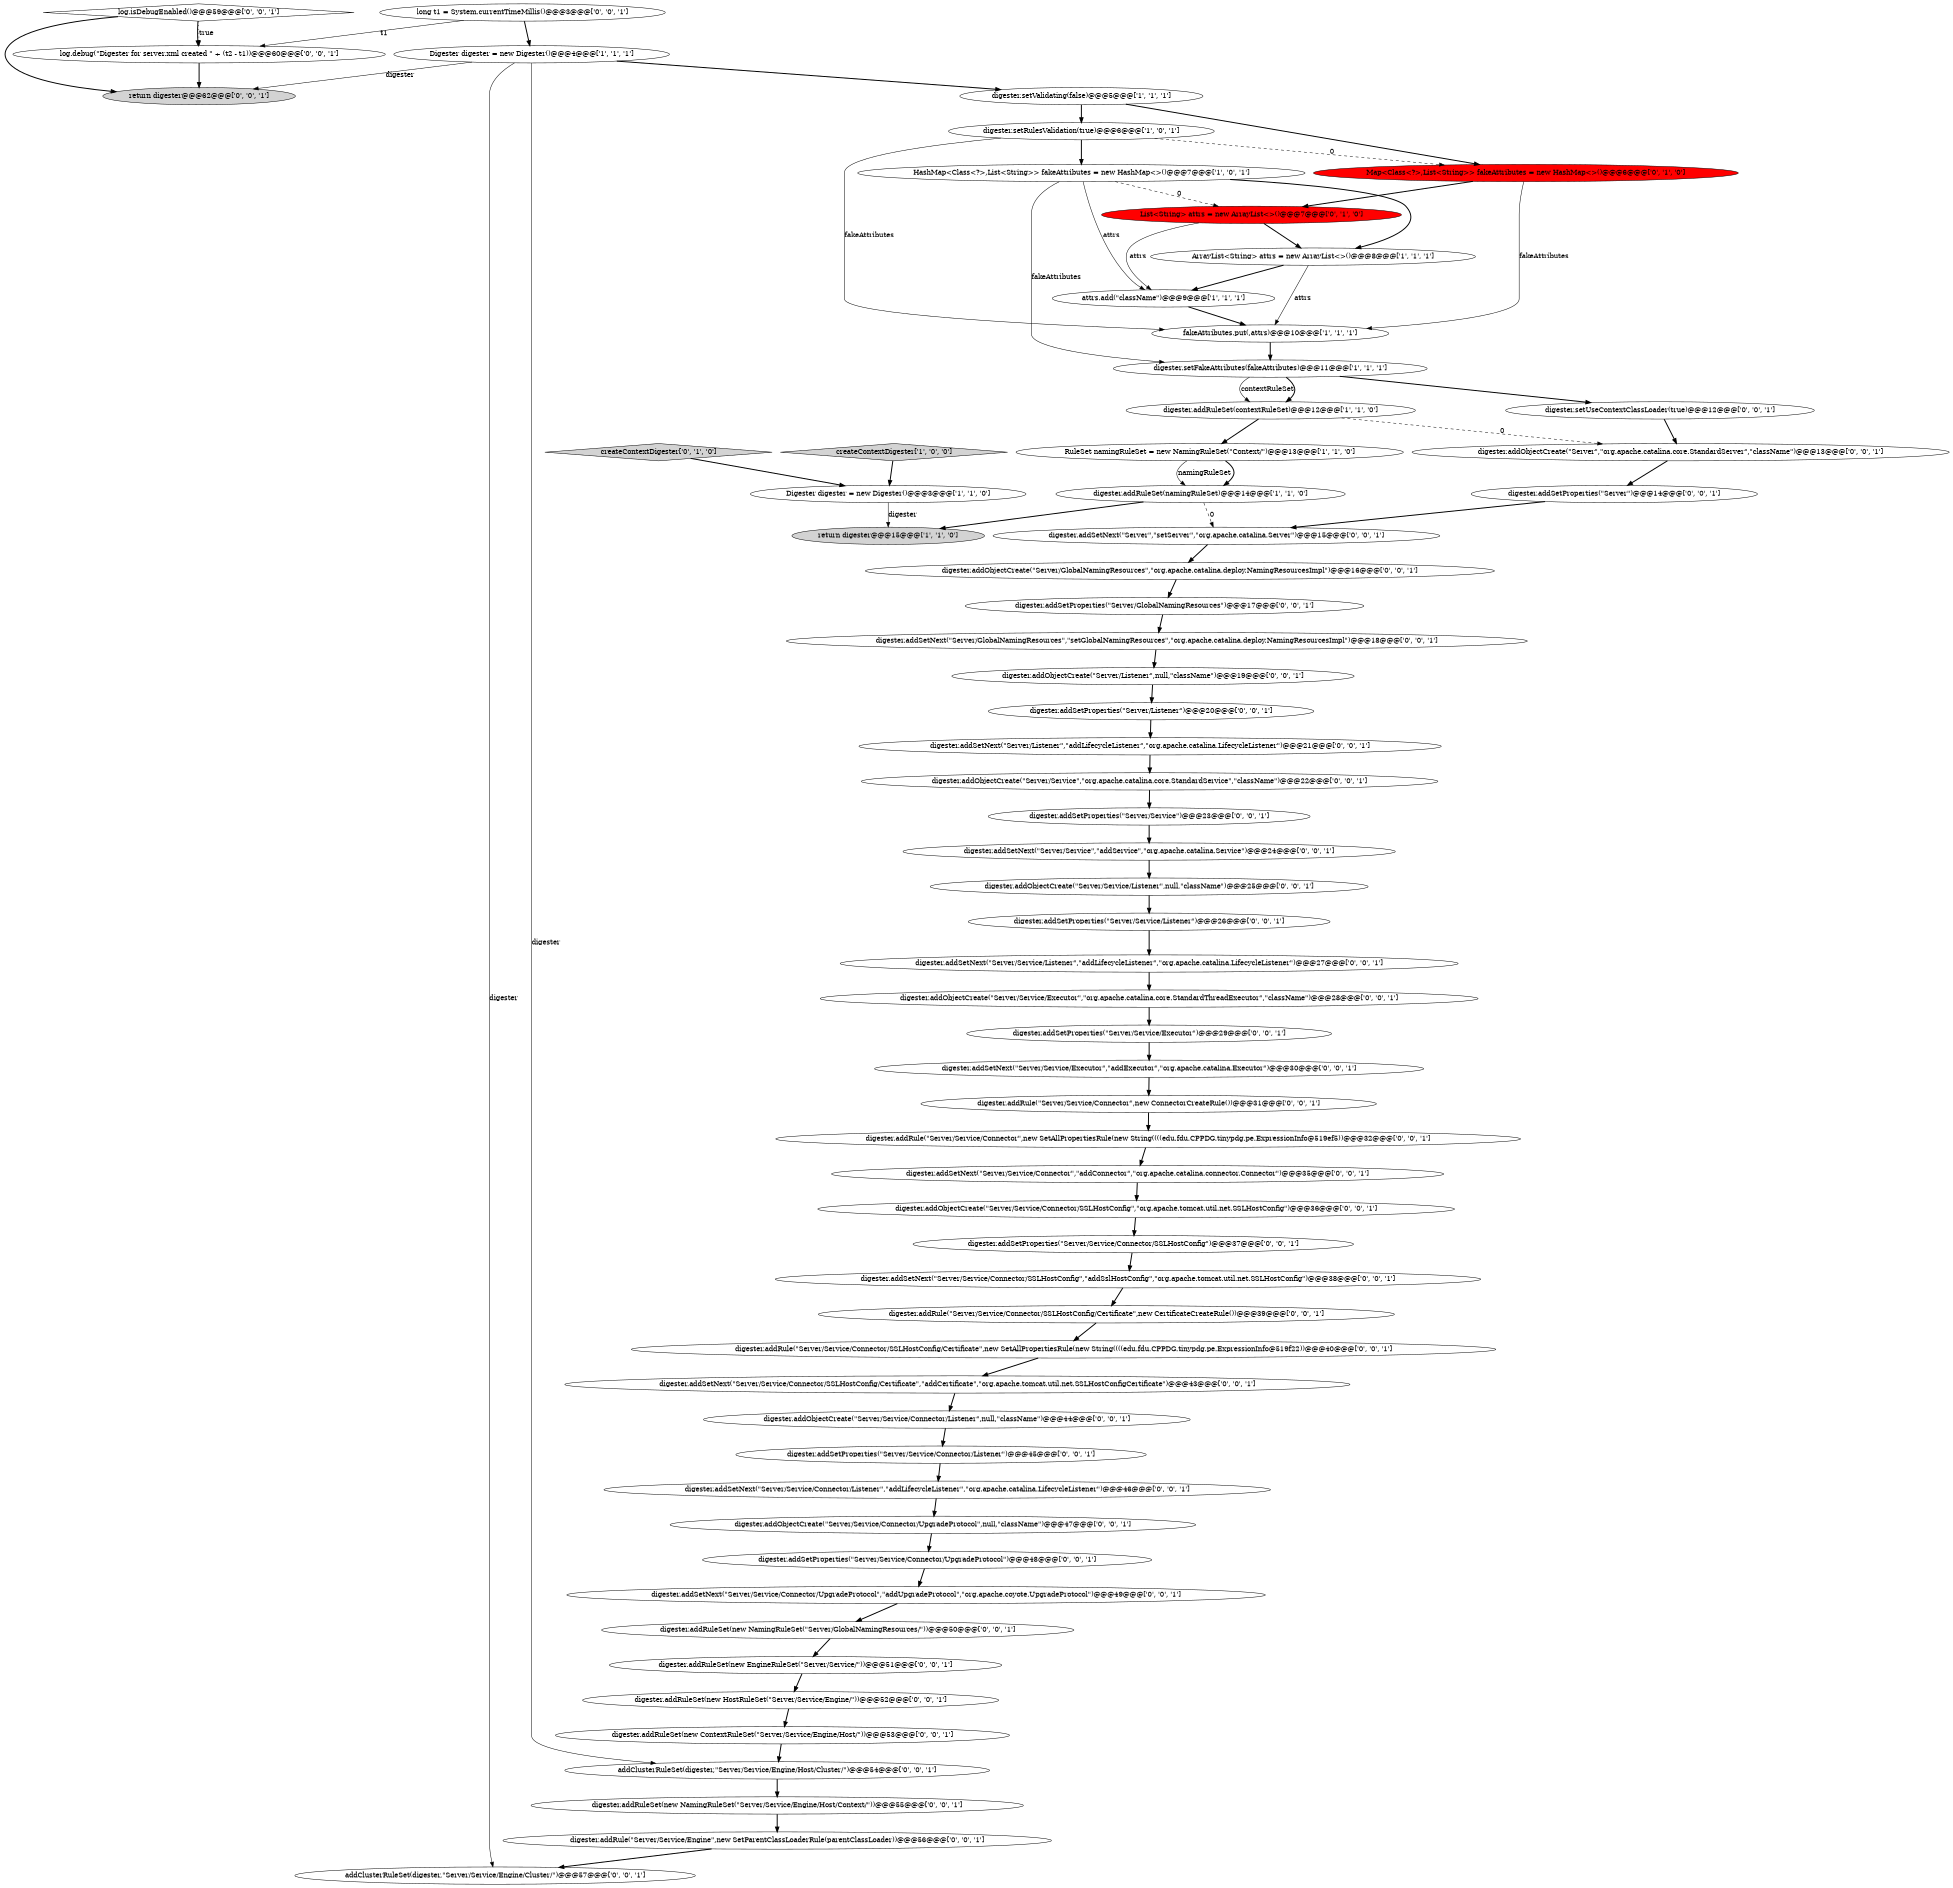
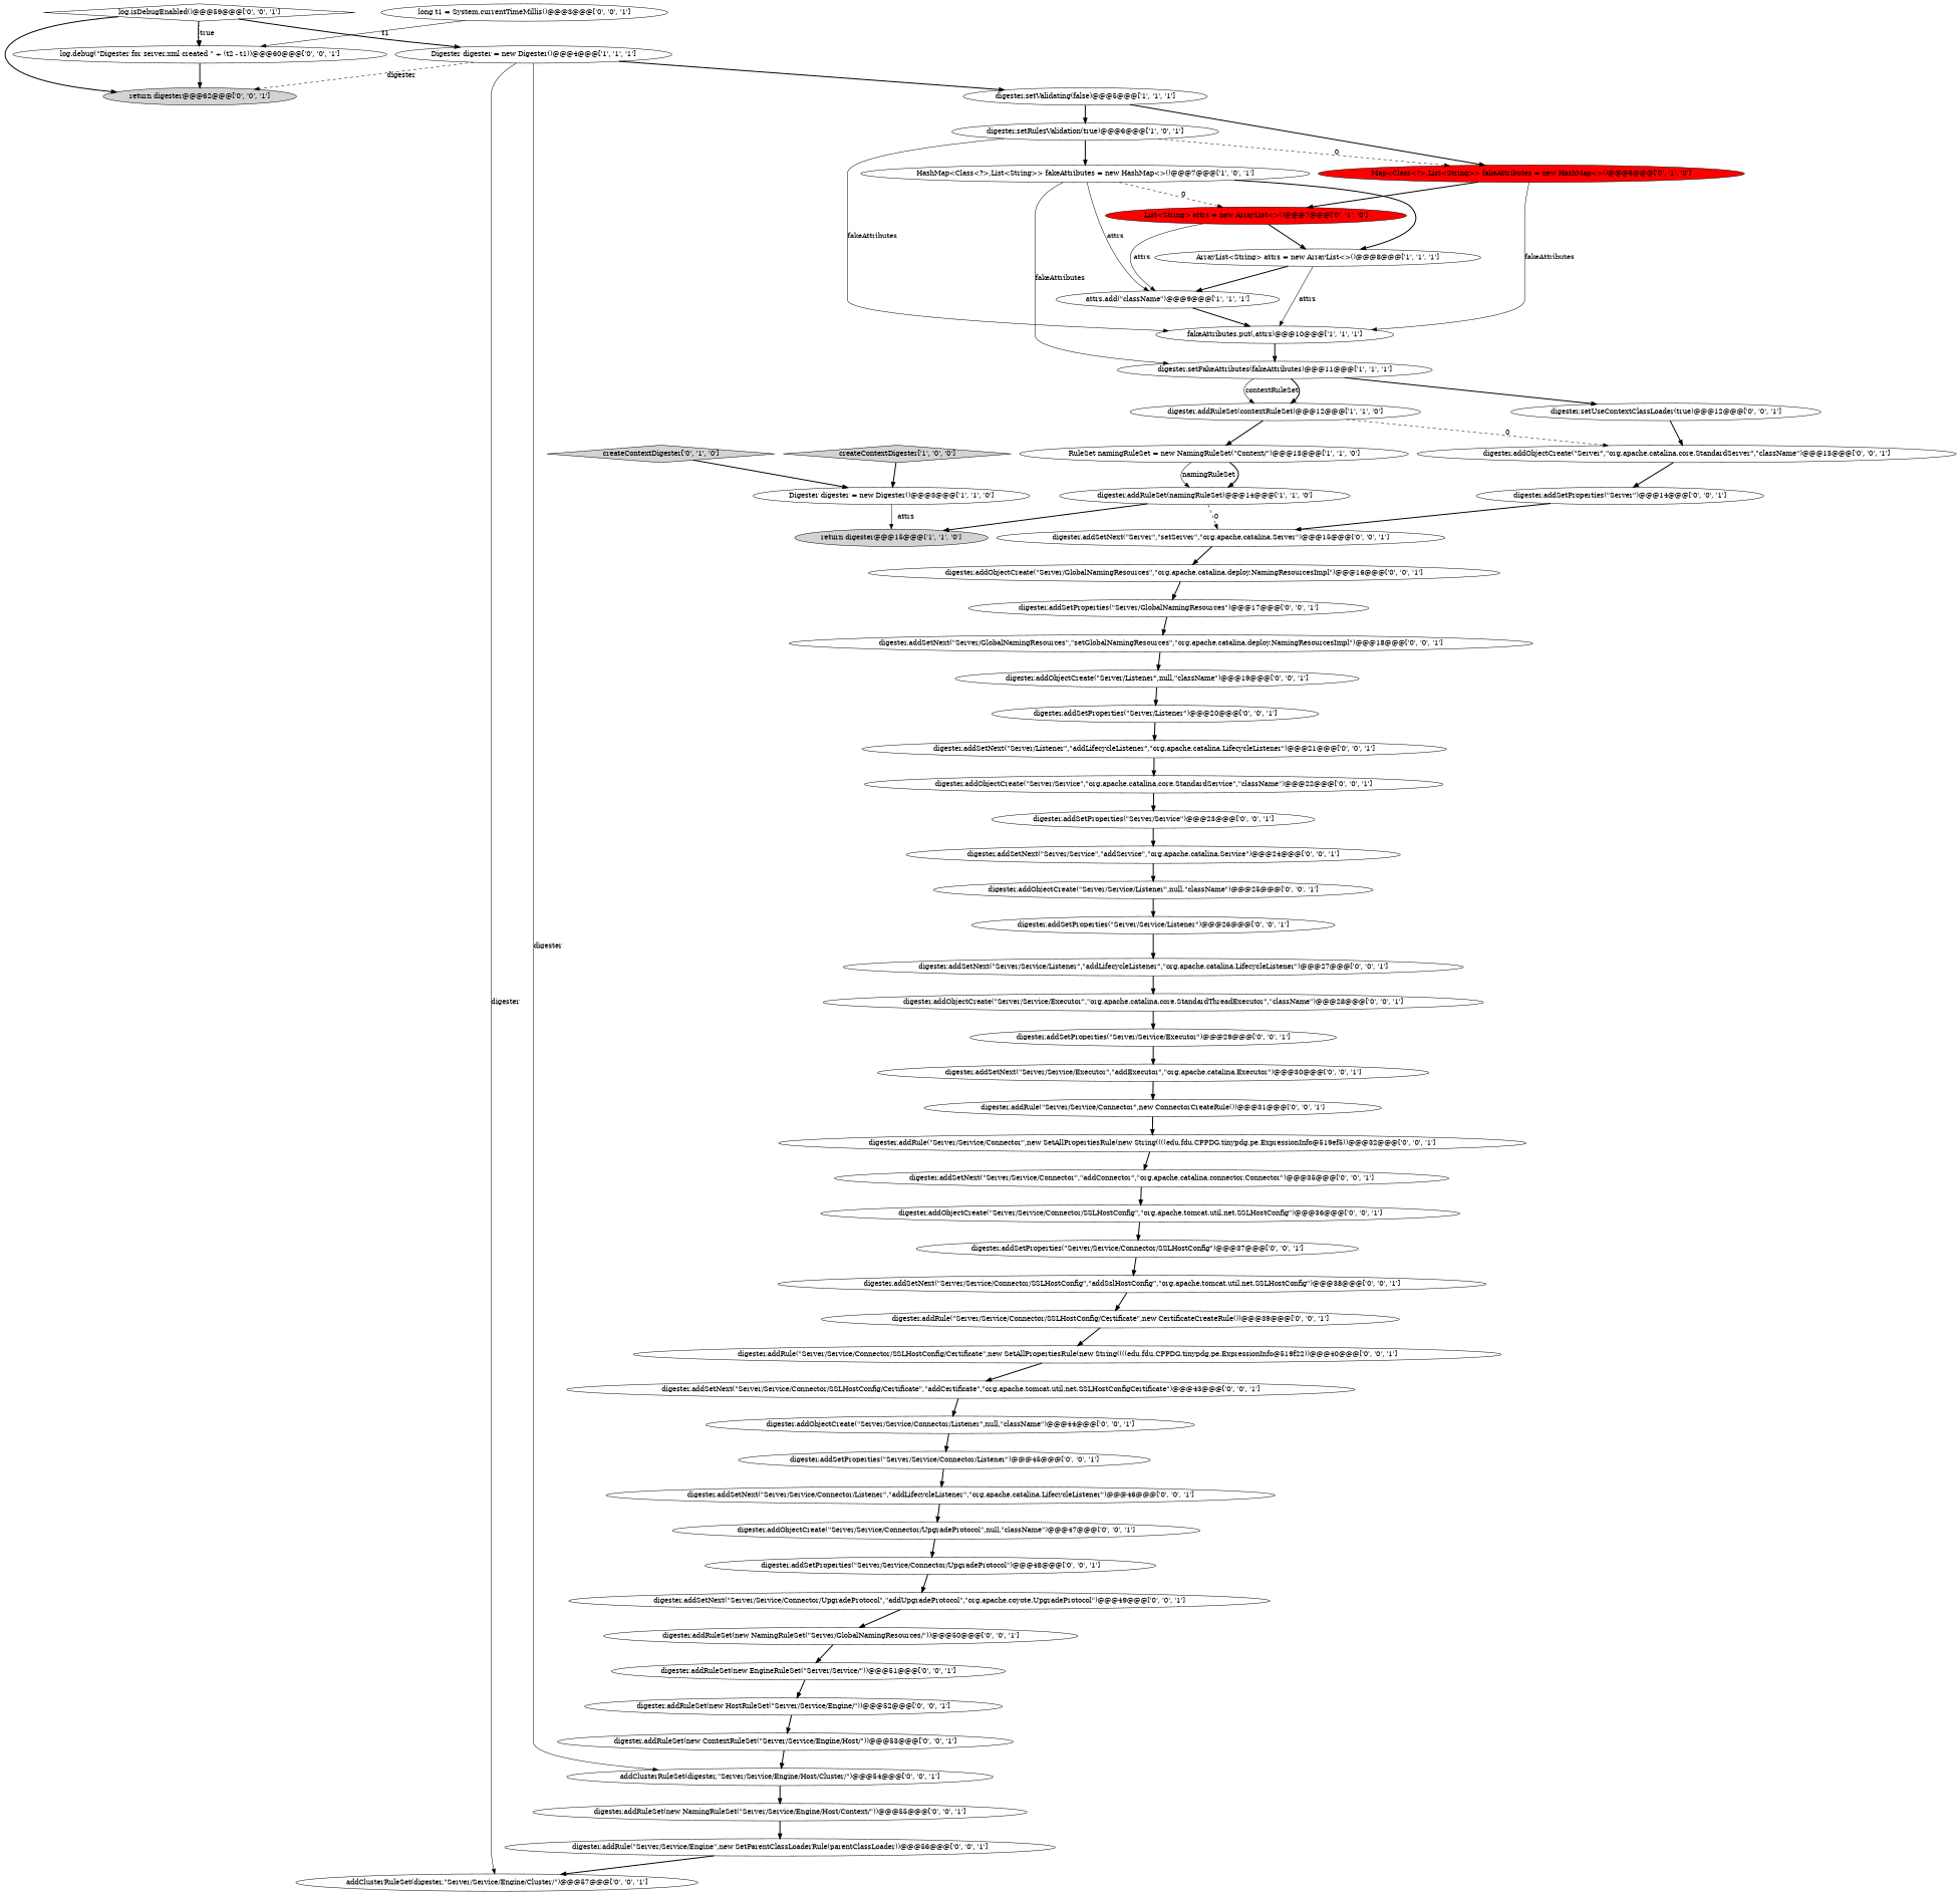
  digraph {
    node [fillcolor=white shape=ellipse style=filled]
    edge [style=bold]
    n1 [label="digester.setRulesValidation(true)@@@6@@@['1', '0', '1']"]
    n2 [label="fakeAttributes.put(,attrs)@@@10@@@['1', '1', '1']"]
    n3 [label="HashMap<Class<?>,List<String>> fakeAttributes = new HashMap<>()@@@7@@@['1', '0', '1']"]
    n4 [fillcolor=red label="Map<Class<?>,List<String>> fakeAttributes = new HashMap<>()@@@6@@@['0', '1', '0']"]
    n5 [label="digester.setFakeAttributes(fakeAttributes)@@@11@@@['1', '1', '1']"]
    n6 [label="ArrayList<String> attrs = new ArrayList<>()@@@8@@@['1', '1', '1']"]
    n7 [label="attrs.add(\"className\")@@@9@@@['1', '1', '1']"]
    n8 [fillcolor=red label="List<String> attrs = new ArrayList<>()@@@7@@@['0', '1', '0']"]
    n9 [label="addClusterRuleSet(digester,\"Server/Service/Engine/Host/Cluster/\")@@@54@@@['0', '0', '1']"]
    n10 [label="digester.addRuleSet(new NamingRuleSet(\"Server/Service/Engine/Host/Context/\"))@@@55@@@['0', '0', '1']"]
    n11 [label="digester.addRule(\"Server/Service/Engine\",new SetParentClassLoaderRule(parentClassLoader))@@@56@@@['0', '0', '1']"]
    n12 [label="digester.addRuleSet(namingRuleSet)@@@14@@@['1', '1', '0']"]
    n13 [fillcolor=lightgray label="return digester@@@15@@@['1', '1', '0']"]
    n14 [label="digester.addSetNext(\"Server\",\"setServer\",\"org.apache.catalina.Server\")@@@15@@@['0', '0', '1']"]
    n15 [label="digester.addObjectCreate(\"Server/GlobalNamingResources\",\"org.apache.catalina.deploy.NamingResourcesImpl\")@@@16@@@['0', '0', '1']"]
    n16 [label="digester.addRuleSet(contextRuleSet)@@@12@@@['1', '1', '0']"]
    n17 [label="digester.setUseContextClassLoader(true)@@@12@@@['0', '0', '1']"]
    n18 [label="digester.addSetProperties(\"Server/Service/Connector/SSLHostConfig\")@@@37@@@['0', '0', '1']"]
    n19 [label="digester.addSetNext(\"Server/Service/Connector/SSLHostConfig\",\"addSslHostConfig\",\"org.apache.tomcat.util.net.SSLHostConfig\")@@@38@@@['0', '0', '1']"]
    n20 [label="digester.addRule(\"Server/Service/Connector/SSLHostConfig/Certificate\",new CertificateCreateRule())@@@39@@@['0', '0', '1']"]
    n21 [label="digester.addSetNext(\"Server/Service/Connector/Listener\",\"addLifecycleListener\",\"org.apache.catalina.LifecycleListener\")@@@46@@@['0', '0', '1']"]
    n22 [label="digester.addObjectCreate(\"Server/Service/Connector/UpgradeProtocol\",null,\"className\")@@@47@@@['0', '0', '1']"]
    n23 [label="digester.addSetProperties(\"Server/Service/Connector/UpgradeProtocol\")@@@48@@@['0', '0', '1']"]
    n24 [label="digester.addSetProperties(\"Server/Service/Executor\")@@@29@@@['0', '0', '1']"]
    n25 [label="digester.addSetNext(\"Server/Service/Executor\",\"addExecutor\",\"org.apache.catalina.Executor\")@@@30@@@['0', '0', '1']"]
    n26 [label="digester.addRule(\"Server/Service/Connector\",new ConnectorCreateRule())@@@31@@@['0', '0', '1']"]
    n27 [label="digester.addSetProperties(\"Server/Service\")@@@23@@@['0', '0', '1']"]
    n28 [label="digester.addSetNext(\"Server/Service\",\"addService\",\"org.apache.catalina.Service\")@@@24@@@['0', '0', '1']"]
    n29 [label="digester.addObjectCreate(\"Server/Service/Listener\",null,\"className\")@@@25@@@['0', '0', '1']"]
    n30 [label="digester.addRule(\"Server/Service/Connector/SSLHostConfig/Certificate\",new SetAllPropertiesRule(new String((((edu.fdu.CPPDG.tinypdg.pe.ExpressionInfo@519f22))@@@40@@@['0', '0', '1']"]
    n31 [label="digester.addObjectCreate(\"Server/Service/Connector/SSLHostConfig\",\"org.apache.tomcat.util.net.SSLHostConfig\")@@@36@@@['0', '0', '1']"]
    n32 [label="digester.addSetNext(\"Server/Service/Connector/UpgradeProtocol\",\"addUpgradeProtocol\",\"org.apache.coyote.UpgradeProtocol\")@@@49@@@['0', '0', '1']"]
    n33 [label="digester.addRuleSet(new NamingRuleSet(\"Server/GlobalNamingResources/\"))@@@50@@@['0', '0', '1']"]
    n34 [label="RuleSet namingRuleSet = new NamingRuleSet(\"Context/\")@@@13@@@['1', '1', '0']"]
    n35 [label="addClusterRuleSet(digester,\"Server/Service/Engine/Cluster/\")@@@57@@@['0', '0', '1']"]
    n36 [label="digester.addSetNext(\"Server/Service/Connector\",\"addConnector\",\"org.apache.catalina.connector.Connector\")@@@35@@@['0', '0', '1']"]
    n37 [label="digester.addObjectCreate(\"Server/Listener\",null,\"className\")@@@19@@@['0', '0', '1']"]
    n38 [label="digester.addSetProperties(\"Server/Listener\")@@@20@@@['0', '0', '1']"]
    n39 [label="digester.addSetNext(\"Server/Listener\",\"addLifecycleListener\",\"org.apache.catalina.LifecycleListener\")@@@21@@@['0', '0', '1']"]
    n40 [label="digester.addSetNext(\"Server/Service/Listener\",\"addLifecycleListener\",\"org.apache.catalina.LifecycleListener\")@@@27@@@['0', '0', '1']"]
    n41 [label="digester.addObjectCreate(\"Server/Service/Executor\",\"org.apache.catalina.core.StandardThreadExecutor\",\"className\")@@@28@@@['0', '0', '1']"]
    n42 [label="digester.addObjectCreate(\"Server\",\"org.apache.catalina.core.StandardServer\",\"className\")@@@13@@@['0', '0', '1']"]
    n43 [label="digester.addSetProperties(\"Server\")@@@14@@@['0', '0', '1']"]
    n44 [label="log.isDebugEnabled()@@@59@@@['0', '0', '1']" shape=diamond]
    n45 [label="log.debug(\"Digester for server.xml created \" + (t2 - t1))@@@60@@@['0', '0', '1']"]
    n46 [fillcolor=lightgray label="return digester@@@62@@@['0', '0', '1']"]
    n47 [label="digester.addObjectCreate(\"Server/Service/Connector/Listener\",null,\"className\")@@@44@@@['0', '0', '1']"]
    n48 [label="digester.addSetProperties(\"Server/Service/Connector/Listener\")@@@45@@@['0', '0', '1']"]
    n49 [label="digester.addSetProperties(\"Server/Service/Listener\")@@@26@@@['0', '0', '1']"]
    n50 [label="Digester digester = new Digester()@@@4@@@['1', '1', '1']"]
    n51 [label="digester.setValidating(false)@@@5@@@['1', '1', '1']"]
    n52 [label="digester.addRuleSet(new EngineRuleSet(\"Server/Service/\"))@@@51@@@['0', '0', '1']"]
    n53 [label="digester.addRuleSet(new HostRuleSet(\"Server/Service/Engine/\"))@@@52@@@['0', '0', '1']"]
    n54 [label="digester.addRuleSet(new ContextRuleSet(\"Server/Service/Engine/Host/\"))@@@53@@@['0', '0', '1']"]
    n55 [label="digester.addRule(\"Server/Service/Connector\",new SetAllPropertiesRule(new String((((edu.fdu.CPPDG.tinypdg.pe.ExpressionInfo@519ef5))@@@32@@@['0', '0', '1']"]
    n56 [label="digester.addSetProperties(\"Server/GlobalNamingResources\")@@@17@@@['0', '0', '1']"]
    n57 [label="digester.addSetNext(\"Server/GlobalNamingResources\",\"setGlobalNamingResources\",\"org.apache.catalina.deploy.NamingResourcesImpl\")@@@18@@@['0', '0', '1']"]
    n58 [label="digester.addObjectCreate(\"Server/Service\",\"org.apache.catalina.core.StandardService\",\"className\")@@@22@@@['0', '0', '1']"]
    n59 [fillcolor=lightgray label="createContextDigester['1', '0', '0']" shape=diamond]
    n60 [label="Digester digester = new Digester()@@@3@@@['1', '1', '0']"]
    n61 [label="long t1 = System.currentTimeMillis()@@@3@@@['0', '0', '1']"]
    n62 [fillcolor=lightgray label="createContextDigester['0', '1', '0']" shape=diamond]
    n63 [label="digester.addSetNext(\"Server/Service/Connector/SSLHostConfig/Certificate\",\"addCertificate\",\"org.apache.tomcat.util.net.SSLHostConfigCertificate\")@@@43@@@['0', '0', '1']"]
    n1 -> n2 [label=fakeAttributes style=solid]
    n1 -> n3
    n1 -> n4 [label=0 style=dashed]
    n2 -> n5
    n3 -> n5 [label=fakeAttributes style=solid]
    n3 -> n6
    n3 -> n7 [label=attrs style=solid]
    n3 -> n8 [label=0 style=dashed]
    n4 -> n2 [label=fakeAttributes style=solid]
    n4 -> n8
    n5 -> n16 [label=contextRuleSet style=solid]
    n5 -> n16
    n5 -> n17
    n6 -> n2 [label=attrs style=solid]
    n6 -> n7
    n7 -> n2
    n8 -> n6
    n8 -> n7 [label=attrs style=solid]
    n9 -> n10
    n10 -> n11
    n11 -> n35
    n12 -> n13
    n12 -> n14 [label=0 style=dashed]
    n14 -> n15
    n15 -> n56
    n16 -> n34
    n16 -> n42 [label=0 style=dashed]
    n17 -> n42
    n18 -> n19
    n19 -> n20
    n20 -> n30
    n21 -> n22
    n22 -> n23
    n23 -> n32
    n24 -> n25
    n25 -> n26
    n26 -> n55
    n27 -> n28
    n28 -> n29
    n29 -> n49
    n30 -> n63
    n31 -> n18
    n32 -> n33
    n33 -> n52
    n34 -> n12
    n34 -> n12 [label=namingRuleSet style=solid]
    n36 -> n31
    n37 -> n38
    n38 -> n39
    n39 -> n58
    n40 -> n41
    n41 -> n24
    n42 -> n43
    n43 -> n14
    n44 -> n45 [label=true style=dotted]
    n44 -> n45
    n44 -> n46
    n45 -> n46
    n47 -> n48
    n48 -> n21
    n49 -> n40
    n50 -> n9 [label=digester style=solid]
    n50 -> n35 [label=digester style=solid]
-   n50 -> n46 [label=digester style=solid]
+   n50 -> n46 [label=digester style=dashed]
    n50 -> n51
    n51 -> n1
    n51 -> n4
    n52 -> n53
    n53 -> n54
    n54 -> n9
    n55 -> n36
    n56 -> n57
    n57 -> n37
    n58 -> n27
    n59 -> n60
-   n60 -> n13 [label=digester style=solid]
+   n60 -> n13 [label=attrs style=solid]
    n61 -> n45 [label=t1 style=solid]
-   n61 -> n50
+   n44 -> n50
    n62 -> n60
    n63 -> n47
  }
